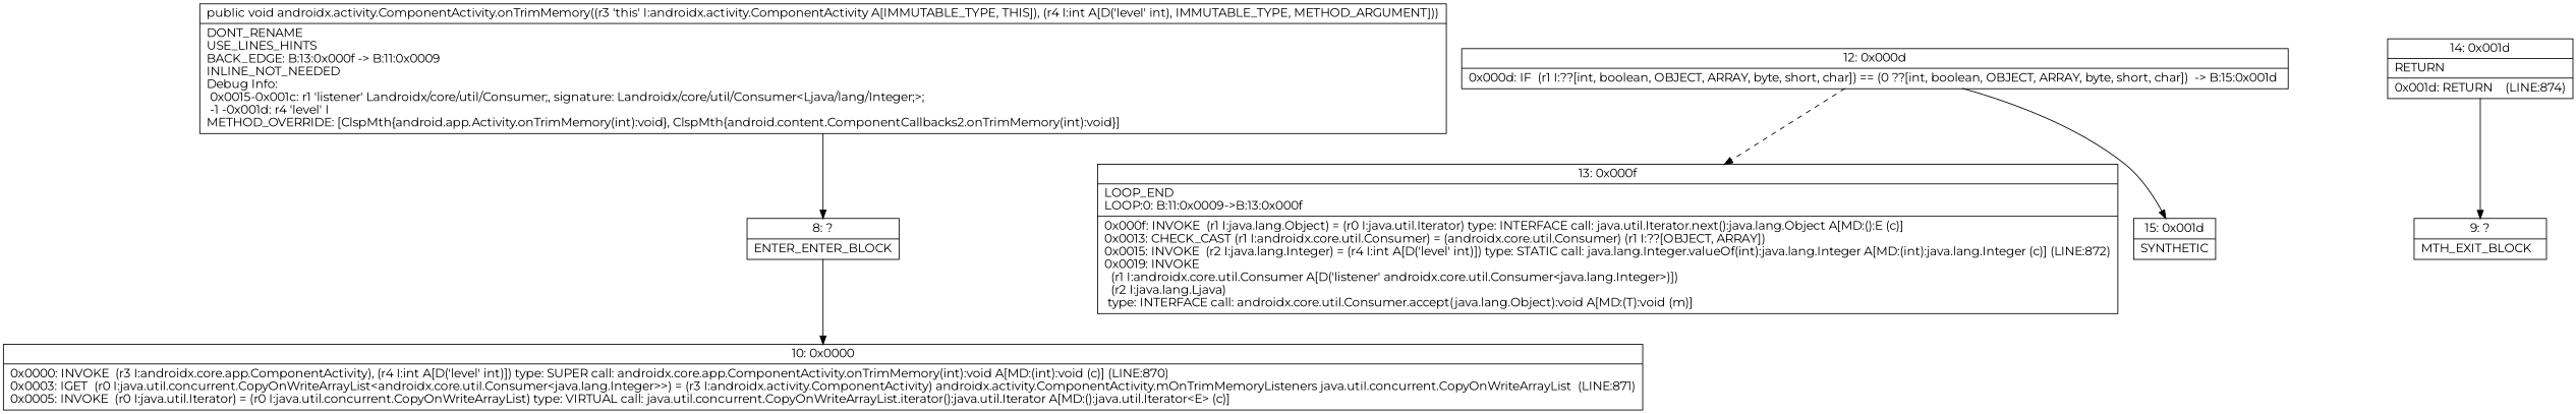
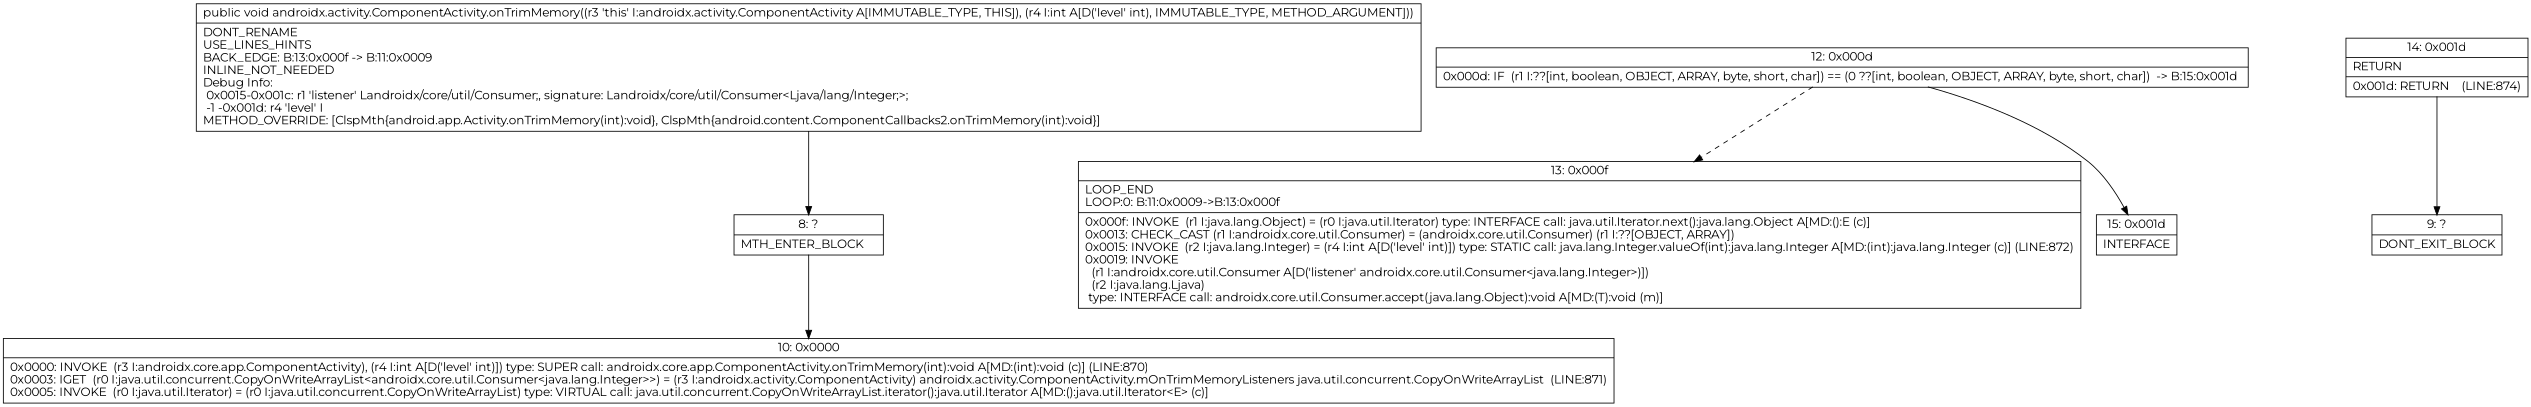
  digraph {
    fontname=Montserrat
    node [fontname=Montserrat shape=record]
    edge [fontname=Montserrat]
-   n1 [label="{8\:\ ?|ENTER_ENTER_BLOCK\l}"]
+   n1 [label="{8\:\ ?|MTH_ENTER_BLOCK\l}"]
    n2 [label="{10\:\ 0x0000|0x0000: INVOKE  (r3 I:androidx.core.app.ComponentActivity), (r4 I:int A[D('level' int)]) type: SUPER call: androidx.core.app.ComponentActivity.onTrimMemory(int):void A[MD:(int):void (c)] (LINE:870)\l0x0003: IGET  (r0 I:java.util.concurrent.CopyOnWriteArrayList\<androidx.core.util.Consumer\<java.lang.Integer\>\>) = (r3 I:androidx.activity.ComponentActivity) androidx.activity.ComponentActivity.mOnTrimMemoryListeners java.util.concurrent.CopyOnWriteArrayList  (LINE:871)\l0x0005: INVOKE  (r0 I:java.util.Iterator) = (r0 I:java.util.concurrent.CopyOnWriteArrayList) type: VIRTUAL call: java.util.concurrent.CopyOnWriteArrayList.iterator():java.util.Iterator A[MD:():java.util.Iterator\<E\> (c)]\l}"]
    n3 [label="{12\:\ 0x000d|0x000d: IF  (r1 I:??[int, boolean, OBJECT, ARRAY, byte, short, char]) == (0 ??[int, boolean, OBJECT, ARRAY, byte, short, char])  \-\> B:15:0x001d \l}"]
    n4 [label="{13\:\ 0x000f|LOOP_END\lLOOP:0: B:11:0x0009\-\>B:13:0x000f\l|0x000f: INVOKE  (r1 I:java.lang.Object) = (r0 I:java.util.Iterator) type: INTERFACE call: java.util.Iterator.next():java.lang.Object A[MD:():E (c)]\l0x0013: CHECK_CAST (r1 I:androidx.core.util.Consumer) = (androidx.core.util.Consumer) (r1 I:??[OBJECT, ARRAY]) \l0x0015: INVOKE  (r2 I:java.lang.Integer) = (r4 I:int A[D('level' int)]) type: STATIC call: java.lang.Integer.valueOf(int):java.lang.Integer A[MD:(int):java.lang.Integer (c)] (LINE:872)\l0x0019: INVOKE  \l  (r1 I:androidx.core.util.Consumer A[D('listener' androidx.core.util.Consumer\<java.lang.Integer\>)])\l  (r2 I:java.lang.Ljava)\l type: INTERFACE call: androidx.core.util.Consumer.accept(java.lang.Object):void A[MD:(T):void (m)]\l}"]
-   n5 [label="{15\:\ 0x001d|SYNTHETIC\l}"]
+   n5 [label="{15\:\ 0x001d|INTERFACE\l}"]
    n6 [label="{14\:\ 0x001d|RETURN\l|0x001d: RETURN    (LINE:874)\l}"]
-   n7 [label="{9\:\ ?|MTH_EXIT_BLOCK\l}"]
+   n7 [label="{9\:\ ?|DONT_EXIT_BLOCK\l}"]
    n8 [label="{public void androidx.activity.ComponentActivity.onTrimMemory((r3 'this' I:androidx.activity.ComponentActivity A[IMMUTABLE_TYPE, THIS]), (r4 I:int A[D('level' int), IMMUTABLE_TYPE, METHOD_ARGUMENT]))  | DONT_RENAME\lUSE_LINES_HINTS\lBACK_EDGE: B:13:0x000f \-\> B:11:0x0009\lINLINE_NOT_NEEDED\lDebug Info:\l  0x0015\-0x001c: r1 'listener' Landroidx\/core\/util\/Consumer;, signature: Landroidx\/core\/util\/Consumer\<Ljava\/lang\/Integer;\>;\l  \-1 \-0x001d: r4 'level' I\lMETHOD_OVERRIDE: [ClspMth\{android.app.Activity.onTrimMemory(int):void\}, ClspMth\{android.content.ComponentCallbacks2.onTrimMemory(int):void\}]\l}"]
    n1 -> n2
    n3 -> n4 [style=dashed]
    n3 -> n5
    n6 -> n7
    n8 -> n1
  }
